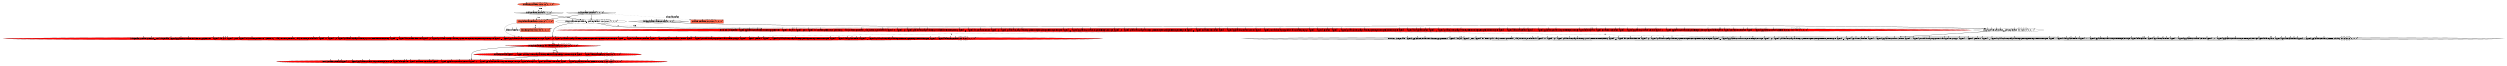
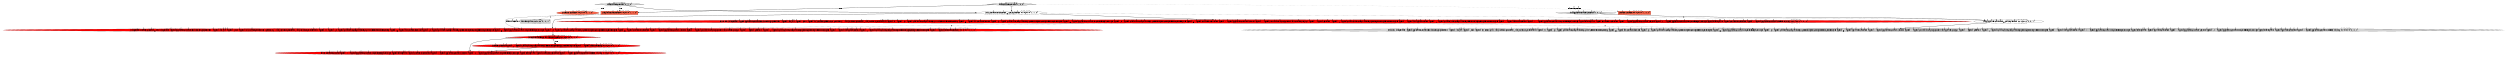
  digraph {
    node [fillcolor=red shape=ellipse style=filled]
    edge [style=bold]
    n1 [label="return containerCommand.append(\" 1>\").append(ApplicationConstants.LOG_DIR_EXPANSION_VAR).append(File.separator).append(containerProcessName).append(\".\").append(ApplicationConstants.STDOUT).append(\" 2>\").append(ApplicationConstants.LOG_DIR_EXPANSION_VAR).append(File.separator).append(containerProcessName).append(\".\").append(ApplicationConstants.STDERR).toString()@@@8@@@['0', '1', '0']"]
    n2 [fillcolor=tomato label="String helixInstanceName@@@2@@@['1', '1', '0']" shape=box]
-   n3 [fillcolor=tomato label="int memoryMbs@@@2@@@['0', '0', '1']" shape=box]
+   n3 [fillcolor=lightgray label="int memoryMbs@@@2@@@['0', '0', '1']" shape=box]
    n4 [label="StringBuilder containerCommand = new StringBuilder().append(ApplicationConstants.Environment.JAVA_HOME.$()).append(\"/bin/java\").append(\" -Xmx\").append((int)(container.getResource().getMemory() * this.jvmMemoryXmxRatio) - this.jvmMemoryOverheadMbs).append(\"M\").append(\" -D\").append(GobblinYarnConfigurationKeys.JVM_USER_TIMEZONE_CONFIG).append(\"=\").append(this.containerTimezone).append(\" -D\").append(GobblinYarnConfigurationKeys.GOBBLIN_YARN_CONTAINER_LOG_DIR_NAME).append(\"=\").append(ApplicationConstants.LOG_DIR_EXPANSION_VAR).append(\" -D\").append(GobblinYarnConfigurationKeys.GOBBLIN_YARN_CONTAINER_LOG_FILE_NAME).append(\"=\").append(containerProcessName).append(\".\").append(ApplicationConstants.STDOUT).append(\" \").append(JvmUtils.formatJvmArguments(this.containerJvmArgs)).append(\" \").append(.getName()).append(\" --\").append(GobblinClusterConfigurationKeys.APPLICATION_NAME_OPTION_NAME).append(\" \").append(this.applicationName).append(\" --\").append(GobblinClusterConfigurationKeys.HELIX_INSTANCE_NAME_OPTION_NAME).append(\" \").append(helixInstanceName)@@@4@@@['0', '1', '0']"]
    n5 [label="!Strings.isNullOrEmpty(this.helixInstanceTags)@@@5@@@['0', '1', '0']" shape=diamond]
    n6 [label="containerCommand.append(\" --\").append(GobblinClusterConfigurationKeys.HELIX_INSTANCE_TAGS_OPTION_NAME).append(\" \").append(helixInstanceTags)@@@6@@@['0', '1', '0']"]
    n7 [fillcolor=lightgray label="buildApplicationMasterCommand['0', '0', '1']" shape=diamond]
    n8 [fillcolor=white label="String appMasterClassName = .getSimpleName()@@@3@@@['0', '0', '1']"]
    n9 [fillcolor=lightgray label="return new StringBuilder().append(ApplicationConstants.Environment.JAVA_HOME.$()).append(\"/bin/java\").append(\" -Xmx\").append((int)(memoryMbs * this.jvmMemoryXmxRatio) - this.jvmMemoryOverheadMbs).append(\"M\").append(\" -D\").append(GobblinYarnConfigurationKeys.JVM_USER_TIMEZONE_CONFIG).append(\"=\").append(this.containerTimezone).append(\" -D\").append(GobblinYarnConfigurationKeys.GOBBLIN_YARN_CONTAINER_LOG_DIR_NAME).append(\"=\").append(ApplicationConstants.LOG_DIR_EXPANSION_VAR).append(\" -D\").append(GobblinYarnConfigurationKeys.GOBBLIN_YARN_CONTAINER_LOG_FILE_NAME).append(\"=\").append(appMasterClassName).append(\".\").append(ApplicationConstants.STDOUT).append(\" \").append(JvmUtils.formatJvmArguments(this.appMasterJvmArgs)).append(\" \").append(.getName()).append(\" --\").append(GobblinClusterConfigurationKeys.APPLICATION_NAME_OPTION_NAME).append(\" \").append(this.applicationName).append(\" 1>\").append(ApplicationConstants.LOG_DIR_EXPANSION_VAR).append(File.separator).append(appMasterClassName).append(\".\").append(ApplicationConstants.STDOUT).append(\" 2>\").append(ApplicationConstants.LOG_DIR_EXPANSION_VAR).append(File.separator).append(appMasterClassName).append(\".\").append(ApplicationConstants.STDERR).toString()@@@4@@@['0', '0', '1']"]
    n10 [fillcolor=tomato label="Container container@@@2@@@['0', '1', '0']"]
    n11 [fillcolor=lightgray label="buildContainerCommand['0', '1', '0']" shape=diamond]
    n12 [fillcolor=white label="String containerProcessName = .getSimpleName()@@@3@@@['1', '1', '0']"]
    n13 [label="return new StringBuilder().append(ApplicationConstants.Environment.JAVA_HOME.$()).append(\"/bin/java\").append(\" -Xmx\").append((int)(container.getResource().getMemory() * this.jvmMemoryXmxRatio) - this.jvmMemoryOverheadMbs).append(\"M\").append(\" -D\").append(GobblinYarnConfigurationKeys.JVM_USER_TIMEZONE_CONFIG).append(\"=\").append(this.containerTimezone).append(\" -D\").append(GobblinYarnConfigurationKeys.GOBBLIN_YARN_CONTAINER_LOG_DIR_NAME).append(\"=\").append(ApplicationConstants.LOG_DIR_EXPANSION_VAR).append(\" -D\").append(GobblinYarnConfigurationKeys.GOBBLIN_YARN_CONTAINER_LOG_FILE_NAME).append(\"=\").append(containerProcessName).append(\".\").append(ApplicationConstants.STDOUT).append(\" \").append(JvmUtils.formatJvmArguments(this.containerJvmArgs)).append(\" \").append(.getName()).append(\" --\").append(GobblinClusterConfigurationKeys.APPLICATION_NAME_OPTION_NAME).append(\" \").append(this.applicationName).append(\" --\").append(GobblinClusterConfigurationKeys.HELIX_INSTANCE_NAME_OPTION_NAME).append(\" \").append(helixInstanceName).append(\" 1>\").append(ApplicationConstants.LOG_DIR_EXPANSION_VAR).append(File.separator).append(containerProcessName).append(\".\").append(ApplicationConstants.STDOUT).append(\" 2>\").append(ApplicationConstants.LOG_DIR_EXPANSION_VAR).append(File.separator).append(containerProcessName).append(\".\").append(ApplicationConstants.STDERR).toString()@@@4@@@['1', '0', '0']"]
    n14 [fillcolor=tomato label="Container container@@@2@@@['1', '0', '0']" shape=box]
    n15 [fillcolor=lightgray label="buildContainerCommand['1', '0', '0']" shape=diamond]
    n2 -> n3 [label=0 style=dashed]
    n2 -> n4 [label=helixInstanceName style=solid]
    n4 -> n5
    n5 -> n1
    n5 -> n6
    n5 -> n6 [label=true style=dotted]
    n6 -> n1
-   n7 -> n3 [label=true style=dotted]
    n7 -> n8
    n8 -> n9
    n11 -> n2 [label=true style=dotted]
-   n10 -> n11 [label=true style=dotted]
+   n11 -> n10 [label=true style=dotted]
    n11 -> n12
    n12 -> n4
    n12 -> n8 [label=0 style=dashed]
    n12 -> n13
    n13 -> n4 [label=0 style=dashed]
    n13 -> n9 [label=0 style=dashed]
    n15 -> n2 [label=true]
    n15 -> n12
    n15 -> n14 [label=helixInstanceName style=dotted]
  }
